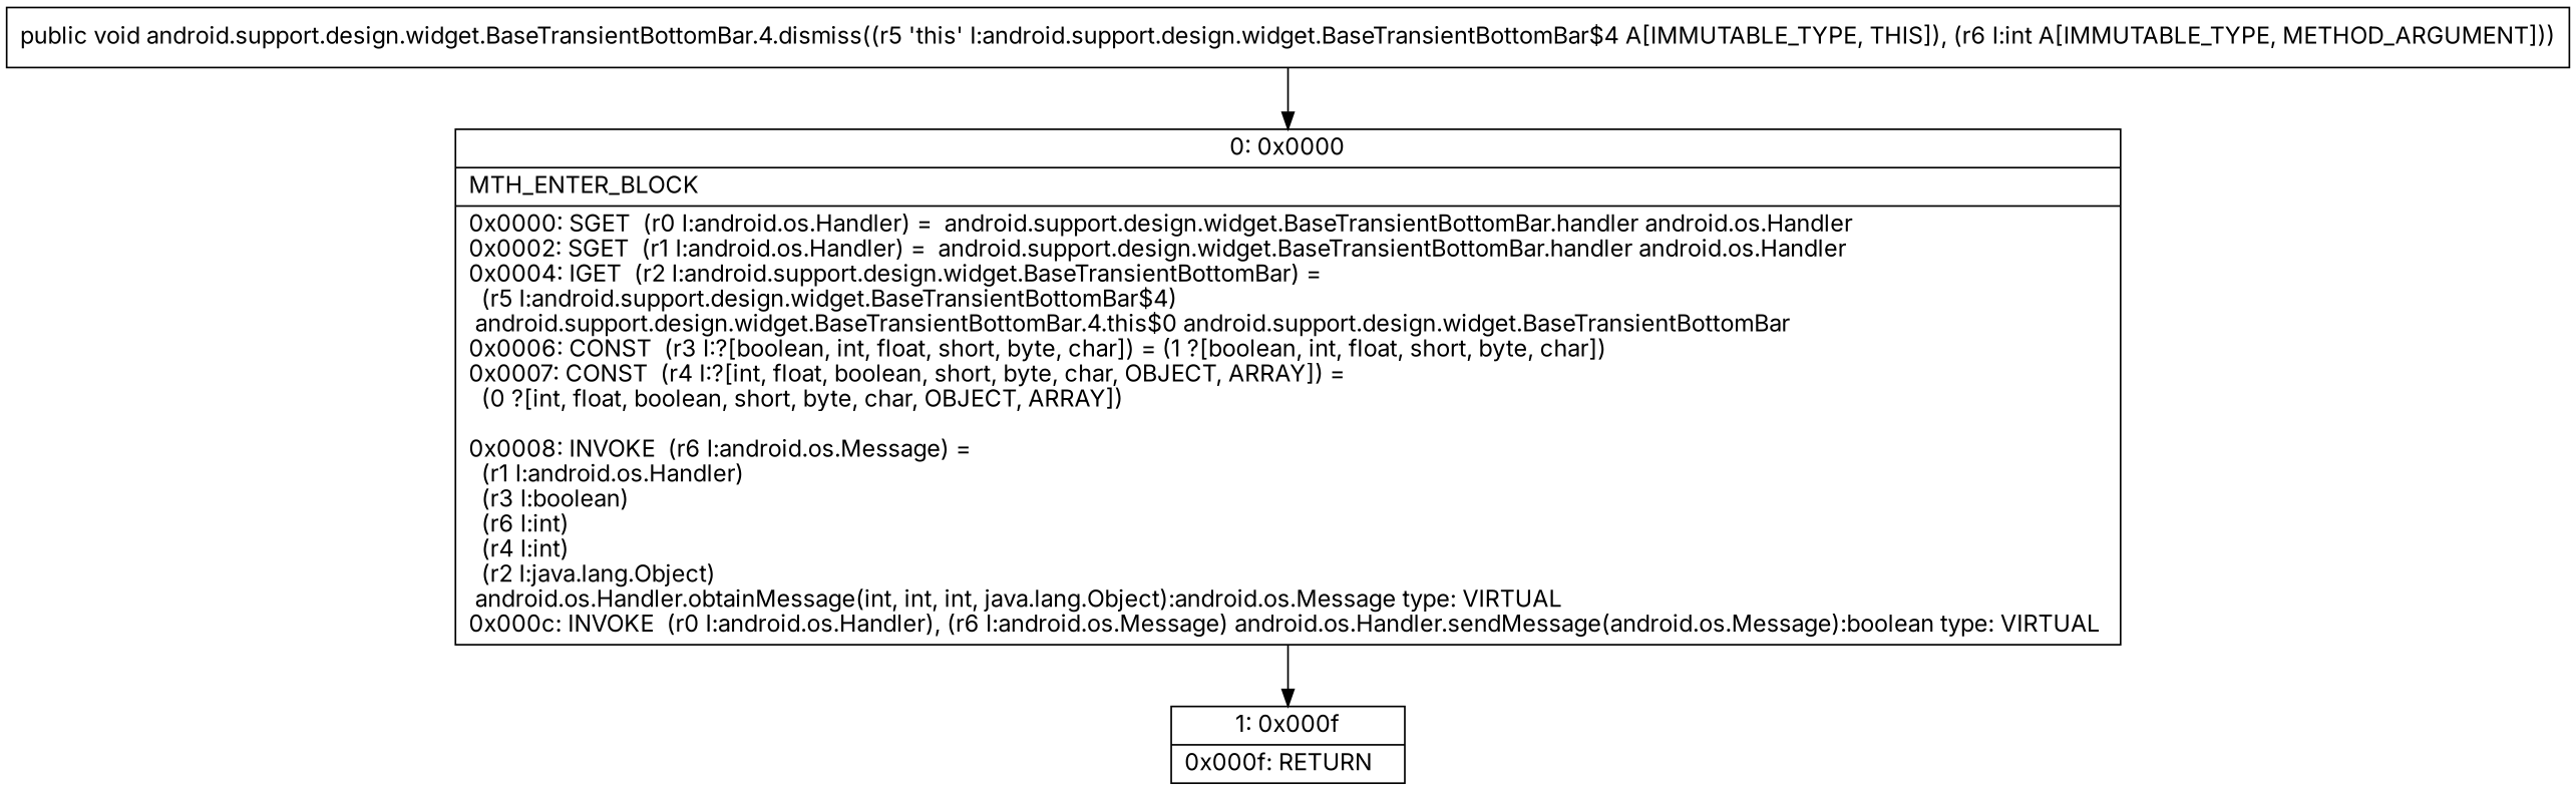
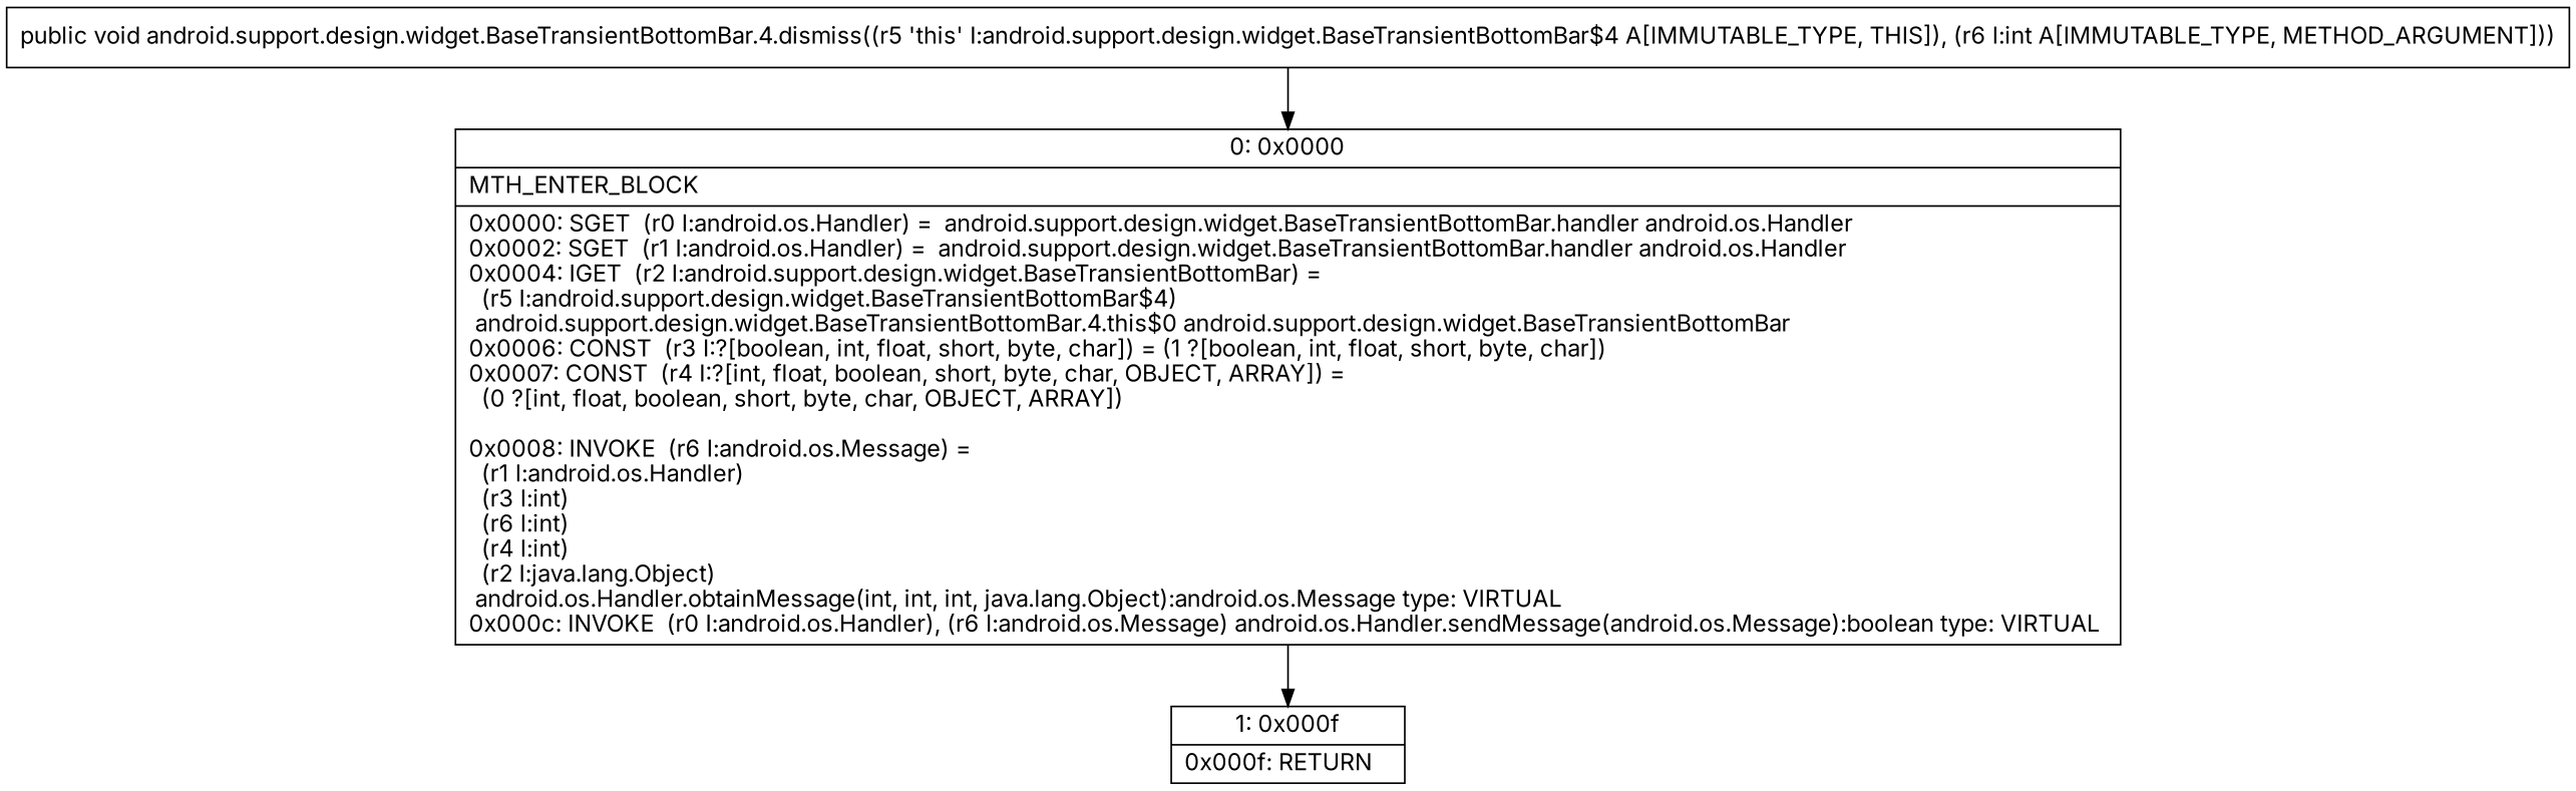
  digraph {
    fontname=Inter
    node [shape=record fontname=Inter]
    edge [fontname=Inter]
-   n1 [label="{0\:\ 0x0000|MTH_ENTER_BLOCK\l|0x0000: SGET  (r0 I:android.os.Handler) =  android.support.design.widget.BaseTransientBottomBar.handler android.os.Handler \l0x0002: SGET  (r1 I:android.os.Handler) =  android.support.design.widget.BaseTransientBottomBar.handler android.os.Handler \l0x0004: IGET  (r2 I:android.support.design.widget.BaseTransientBottomBar) = \l  (r5 I:android.support.design.widget.BaseTransientBottomBar$4)\l android.support.design.widget.BaseTransientBottomBar.4.this$0 android.support.design.widget.BaseTransientBottomBar \l0x0006: CONST  (r3 I:?[boolean, int, float, short, byte, char]) = (1 ?[boolean, int, float, short, byte, char]) \l0x0007: CONST  (r4 I:?[int, float, boolean, short, byte, char, OBJECT, ARRAY]) = \l  (0 ?[int, float, boolean, short, byte, char, OBJECT, ARRAY])\l \l0x0008: INVOKE  (r6 I:android.os.Message) = \l  (r1 I:android.os.Handler)\l  (r3 I:boolean)\l  (r6 I:int)\l  (r4 I:int)\l  (r2 I:java.lang.Object)\l android.os.Handler.obtainMessage(int, int, int, java.lang.Object):android.os.Message type: VIRTUAL \l0x000c: INVOKE  (r0 I:android.os.Handler), (r6 I:android.os.Message) android.os.Handler.sendMessage(android.os.Message):boolean type: VIRTUAL \l}"]
+   n1 [label="{0\:\ 0x0000|MTH_ENTER_BLOCK\l|0x0000: SGET  (r0 I:android.os.Handler) =  android.support.design.widget.BaseTransientBottomBar.handler android.os.Handler \l0x0002: SGET  (r1 I:android.os.Handler) =  android.support.design.widget.BaseTransientBottomBar.handler android.os.Handler \l0x0004: IGET  (r2 I:android.support.design.widget.BaseTransientBottomBar) = \l  (r5 I:android.support.design.widget.BaseTransientBottomBar$4)\l android.support.design.widget.BaseTransientBottomBar.4.this$0 android.support.design.widget.BaseTransientBottomBar \l0x0006: CONST  (r3 I:?[boolean, int, float, short, byte, char]) = (1 ?[boolean, int, float, short, byte, char]) \l0x0007: CONST  (r4 I:?[int, float, boolean, short, byte, char, OBJECT, ARRAY]) = \l  (0 ?[int, float, boolean, short, byte, char, OBJECT, ARRAY])\l \l0x0008: INVOKE  (r6 I:android.os.Message) = \l  (r1 I:android.os.Handler)\l  (r3 I:int)\l  (r6 I:int)\l  (r4 I:int)\l  (r2 I:java.lang.Object)\l android.os.Handler.obtainMessage(int, int, int, java.lang.Object):android.os.Message type: VIRTUAL \l0x000c: INVOKE  (r0 I:android.os.Handler), (r6 I:android.os.Message) android.os.Handler.sendMessage(android.os.Message):boolean type: VIRTUAL \l}"]
    n2 [label="{1\:\ 0x000f|0x000f: RETURN   \l}"]
    n3 [label="{public void android.support.design.widget.BaseTransientBottomBar.4.dismiss((r5 'this' I:android.support.design.widget.BaseTransientBottomBar$4 A[IMMUTABLE_TYPE, THIS]), (r6 I:int A[IMMUTABLE_TYPE, METHOD_ARGUMENT])) }"]
    n1 -> n2
    n3 -> n1
  }
